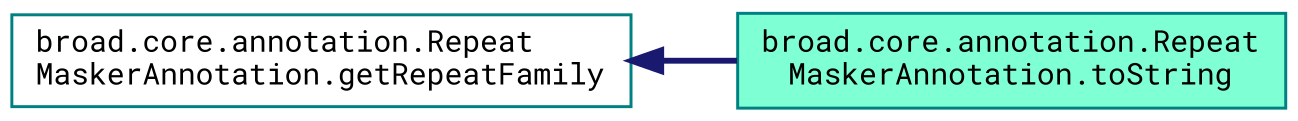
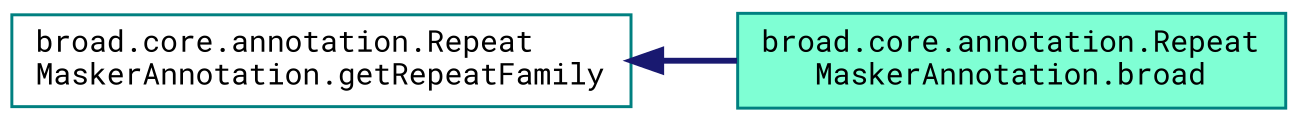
  digraph {
    rankdir=LR
    fontname="Roboto Mono"
    node [color=teal fontname="Roboto Mono" fontsize=10 shape=record style=filled]
    n1 [fillcolor=white fontcolor=black height=0.2 label="broad.core.annotation.Repeat\lMaskerAnnotation.getRepeatFamily" width=0.4]
-   n2 [fillcolor=aquamarine height=0.2 label="broad.core.annotation.Repeat\lMaskerAnnotation.toString" width=0.4]
+   n2 [fillcolor=aquamarine height=0.2 label="broad.core.annotation.Repeat\lMaskerAnnotation.broad" width=0.4]
    n1 -> n2 [color=midnightblue dir=back fontname="Roboto Mono" fontsize=10 labelfontname=Helvetica labelfontsize=10 style=bold]
  }
